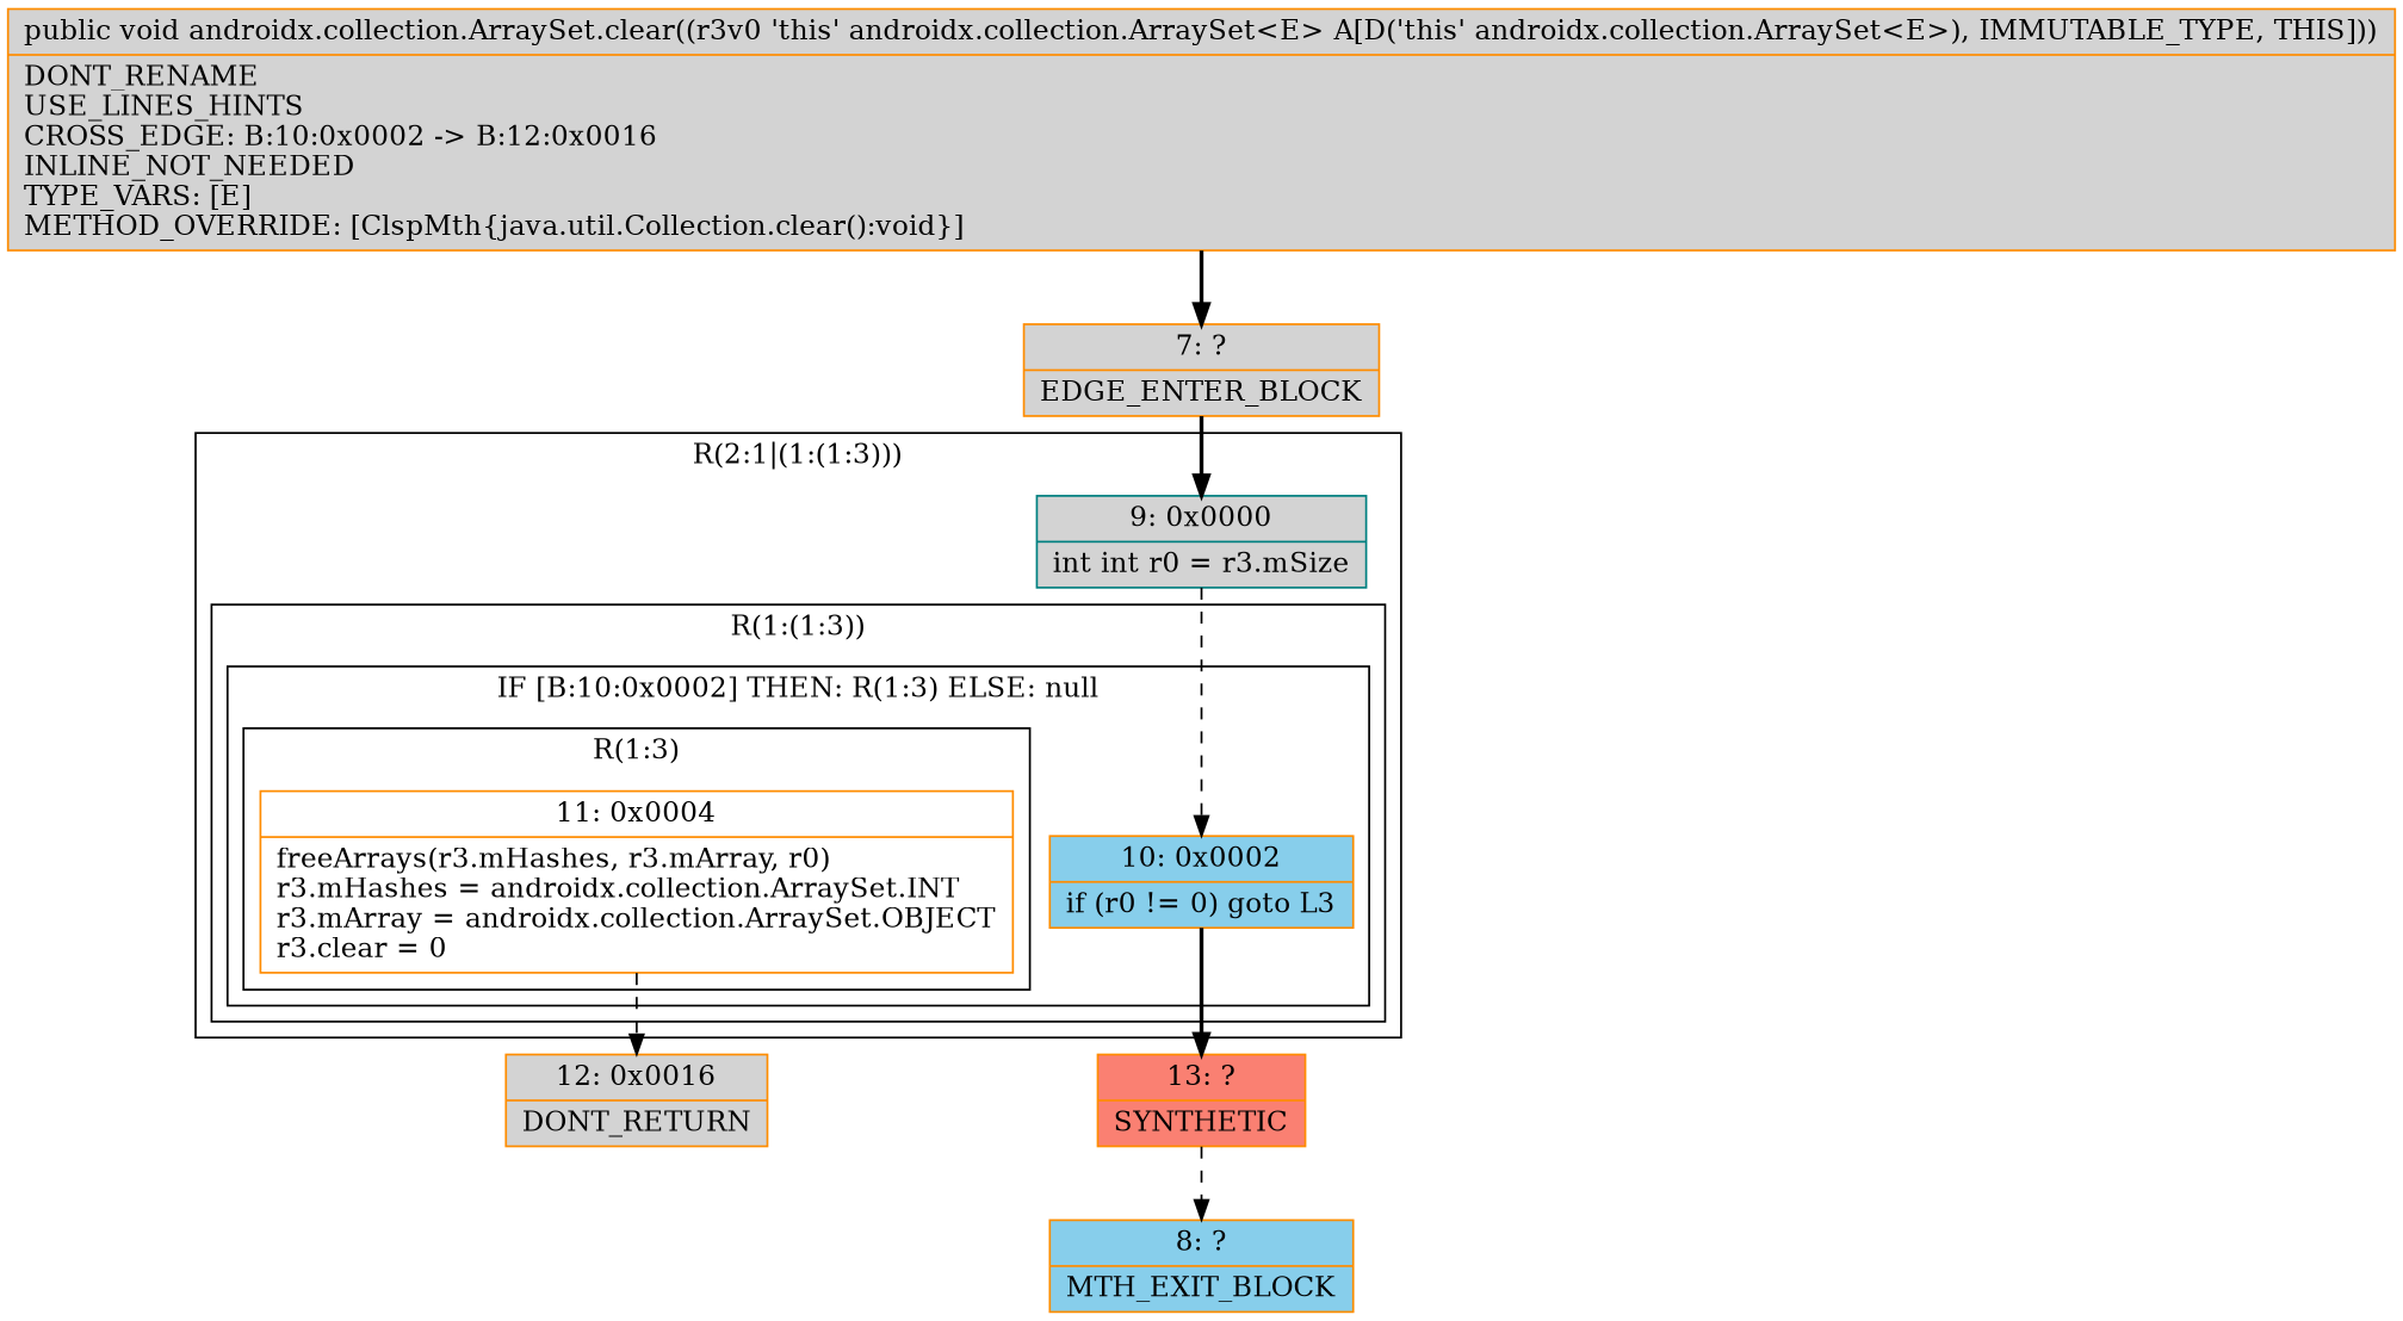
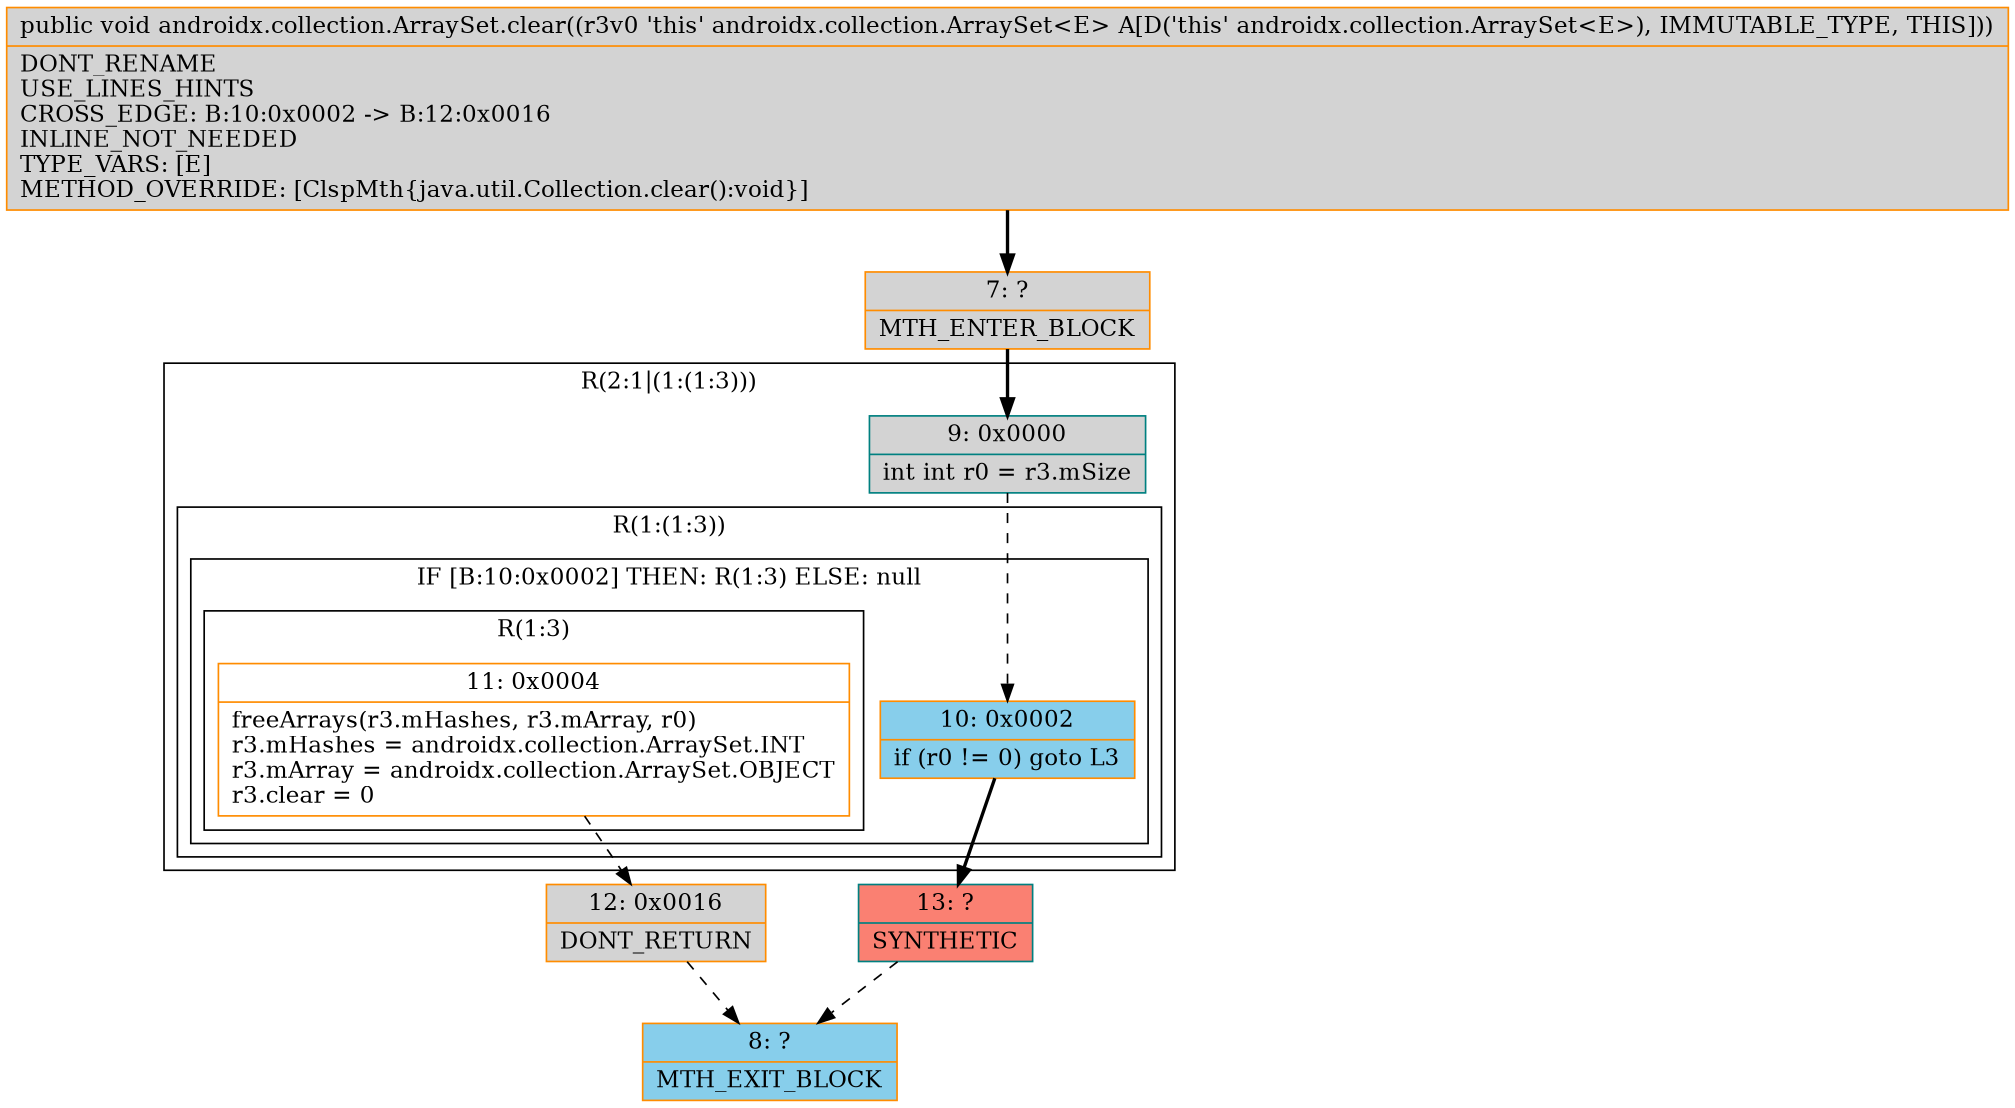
  digraph {
    node [color=darkorange fillcolor=lightgrey shape=record style=filled]
    edge [style=dashed]
    n1 [fillcolor=white label="{11\:\ 0x0004|freeArrays(r3.mHashes, r3.mArray, r0)\lr3.mHashes = androidx.collection.ArraySet.INT\lr3.mArray = androidx.collection.ArraySet.OBJECT\lr3.clear = 0\l}"]
    n2 [fillcolor=skyblue label="{10\:\ 0x0002|if (r0 != 0) goto L3\l}"]
    n3 [color=teal label="{9\:\ 0x0000|int int r0 = r3.mSize\l}"]
    n4 [label="{12\:\ 0x0016|DONT_RETURN\l}"]
-   n5 [fillcolor=salmon label="{13\:\ ?|SYNTHETIC\l}"]
+   n5 [color=teal fillcolor=salmon label="{13\:\ ?|SYNTHETIC\l}"]
    n6 [fillcolor=skyblue label="{8\:\ ?|MTH_EXIT_BLOCK\l}"]
-   n7 [label="{7\:\ ?|EDGE_ENTER_BLOCK\l}"]
+   n7 [label="{7\:\ ?|MTH_ENTER_BLOCK\l}"]
    n8 [label="{public void androidx.collection.ArraySet.clear((r3v0 'this' androidx.collection.ArraySet\<E\> A[D('this' androidx.collection.ArraySet\<E\>), IMMUTABLE_TYPE, THIS]))  | DONT_RENAME\lUSE_LINES_HINTS\lCROSS_EDGE: B:10:0x0002 \-\> B:12:0x0016\lINLINE_NOT_NEEDED\lTYPE_VARS: [E]\lMETHOD_OVERRIDE: [ClspMth\{java.util.Collection.clear():void\}]\l}"]
    subgraph cluster_1 {
      label="R(2:1|(1:(1:3)))"
      n3
      subgraph cluster_2 {
        label="R(1:(1:3))"
        subgraph cluster_3 {
          label="IF [B:10:0x0002] THEN: R(1:3) ELSE: null"
          n2
          subgraph cluster_4 {
            label="R(1:3)"
            n1
          }
        }
      }
    }
    n1 -> n4
    n2 -> n5 [style=bold]
    n3 -> n2
+   n4 -> n6
    n5 -> n6
    n7 -> n3 [style=bold]
    n8 -> n7 [style=bold]
  }
